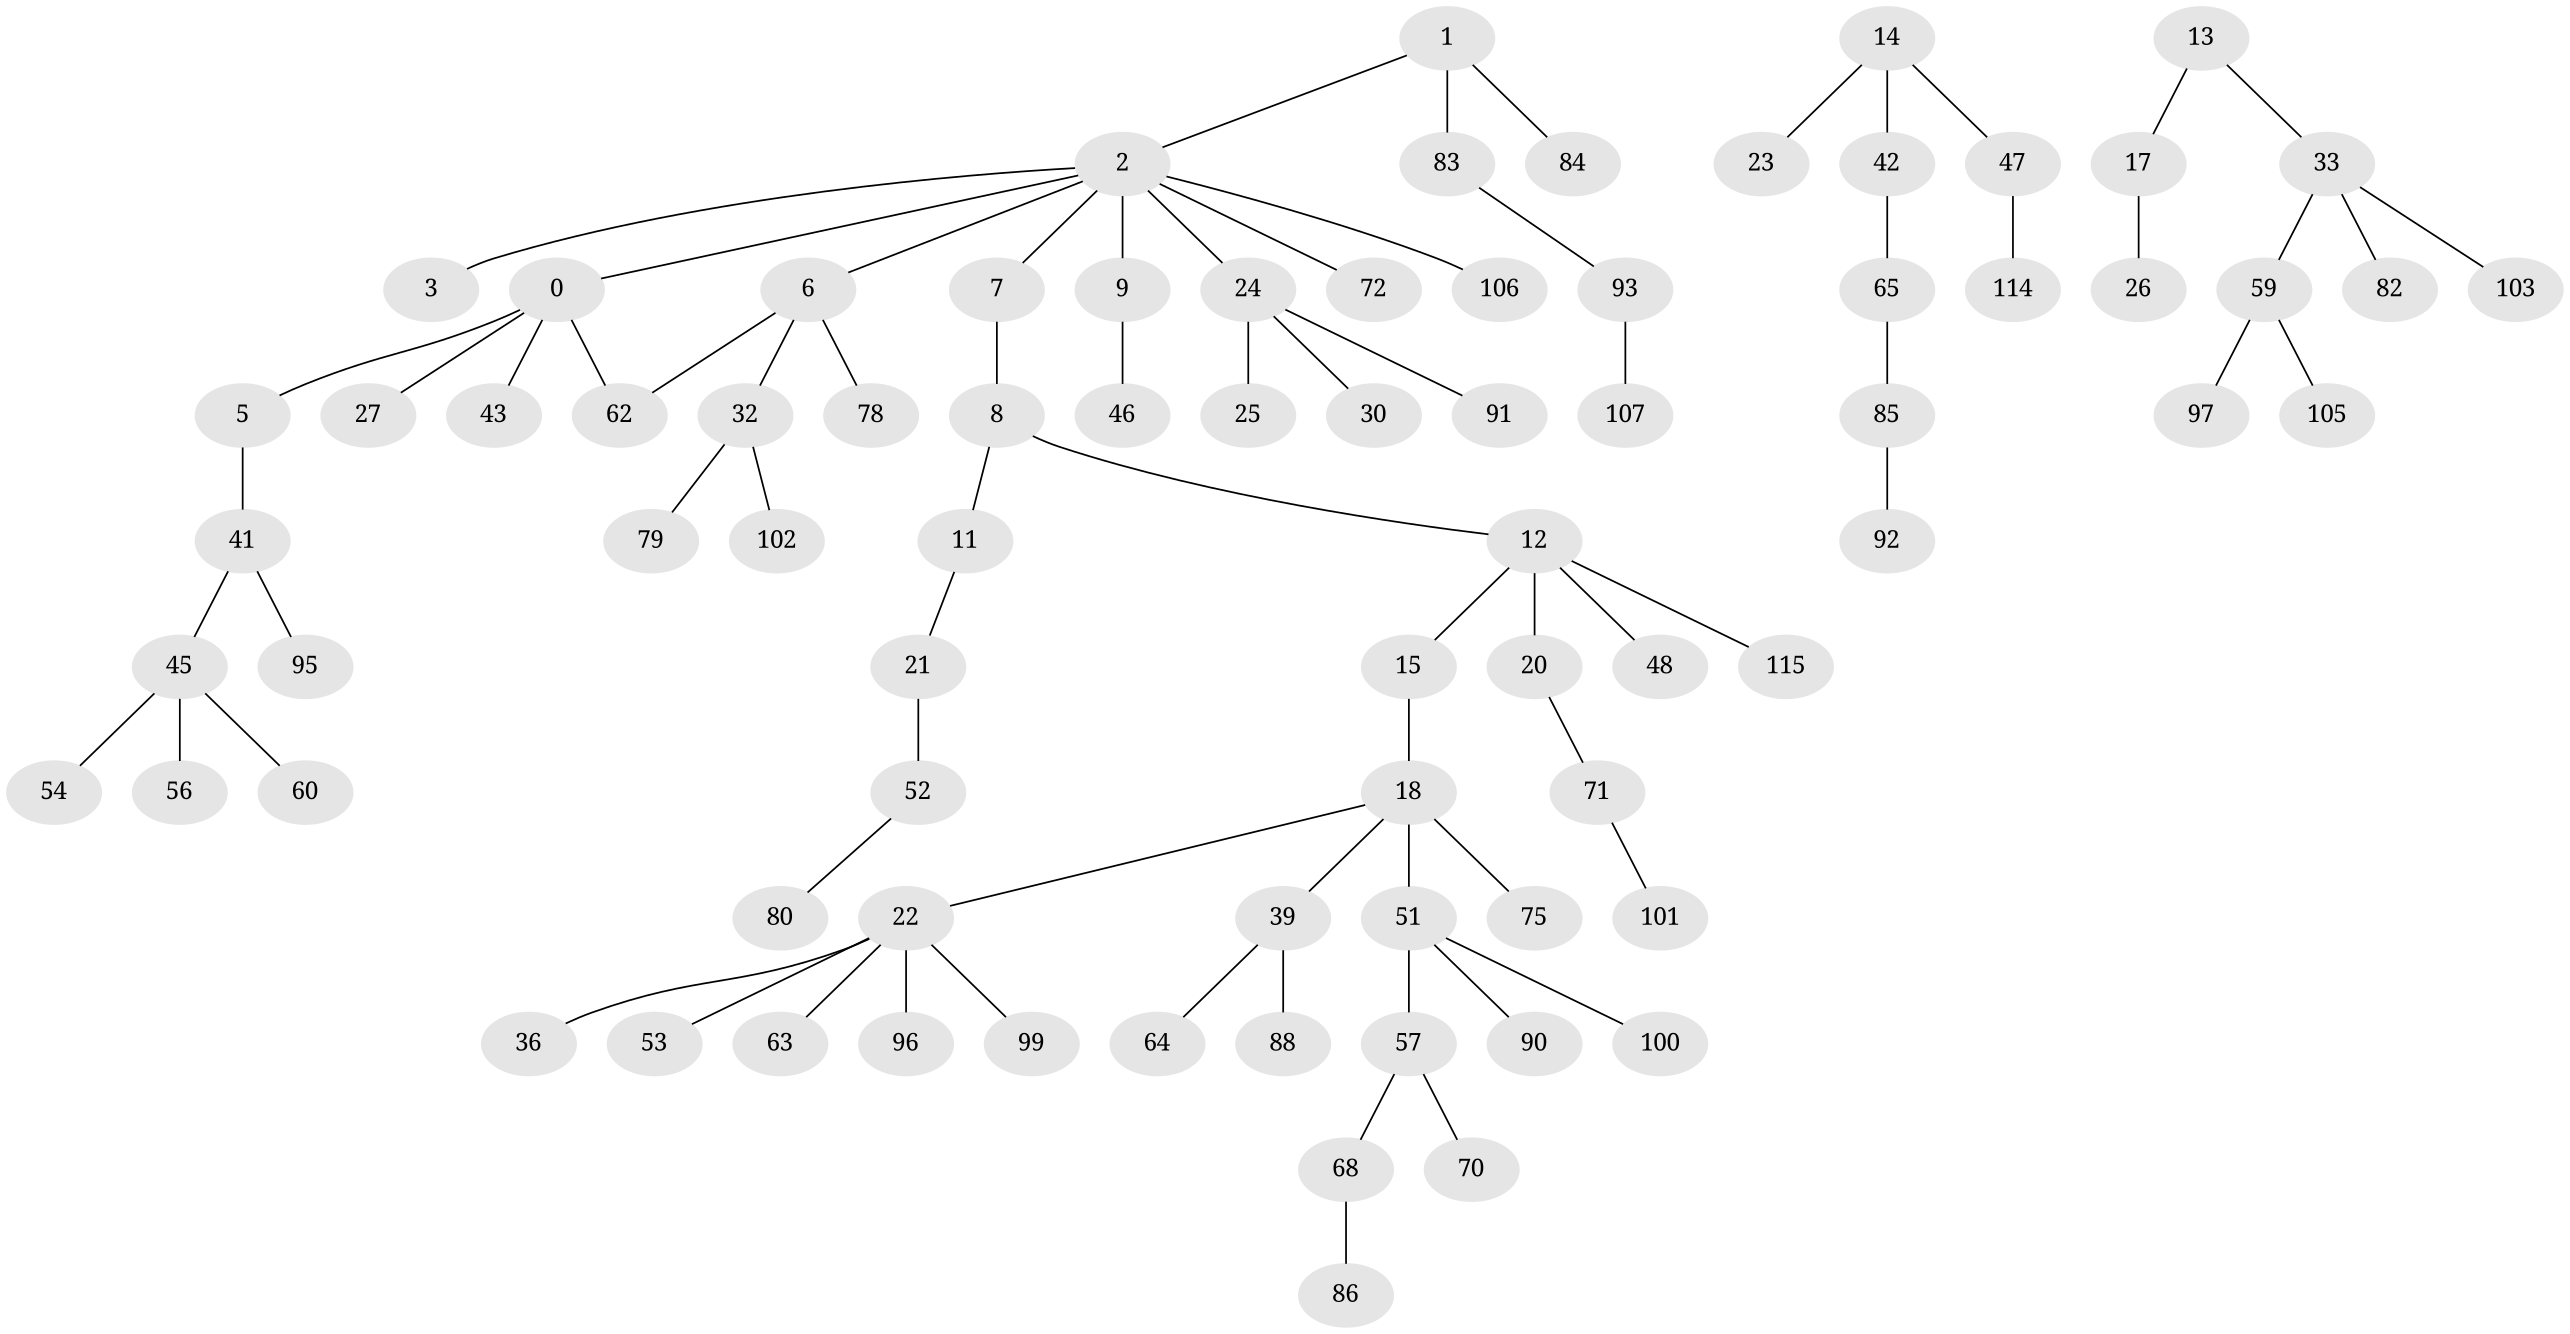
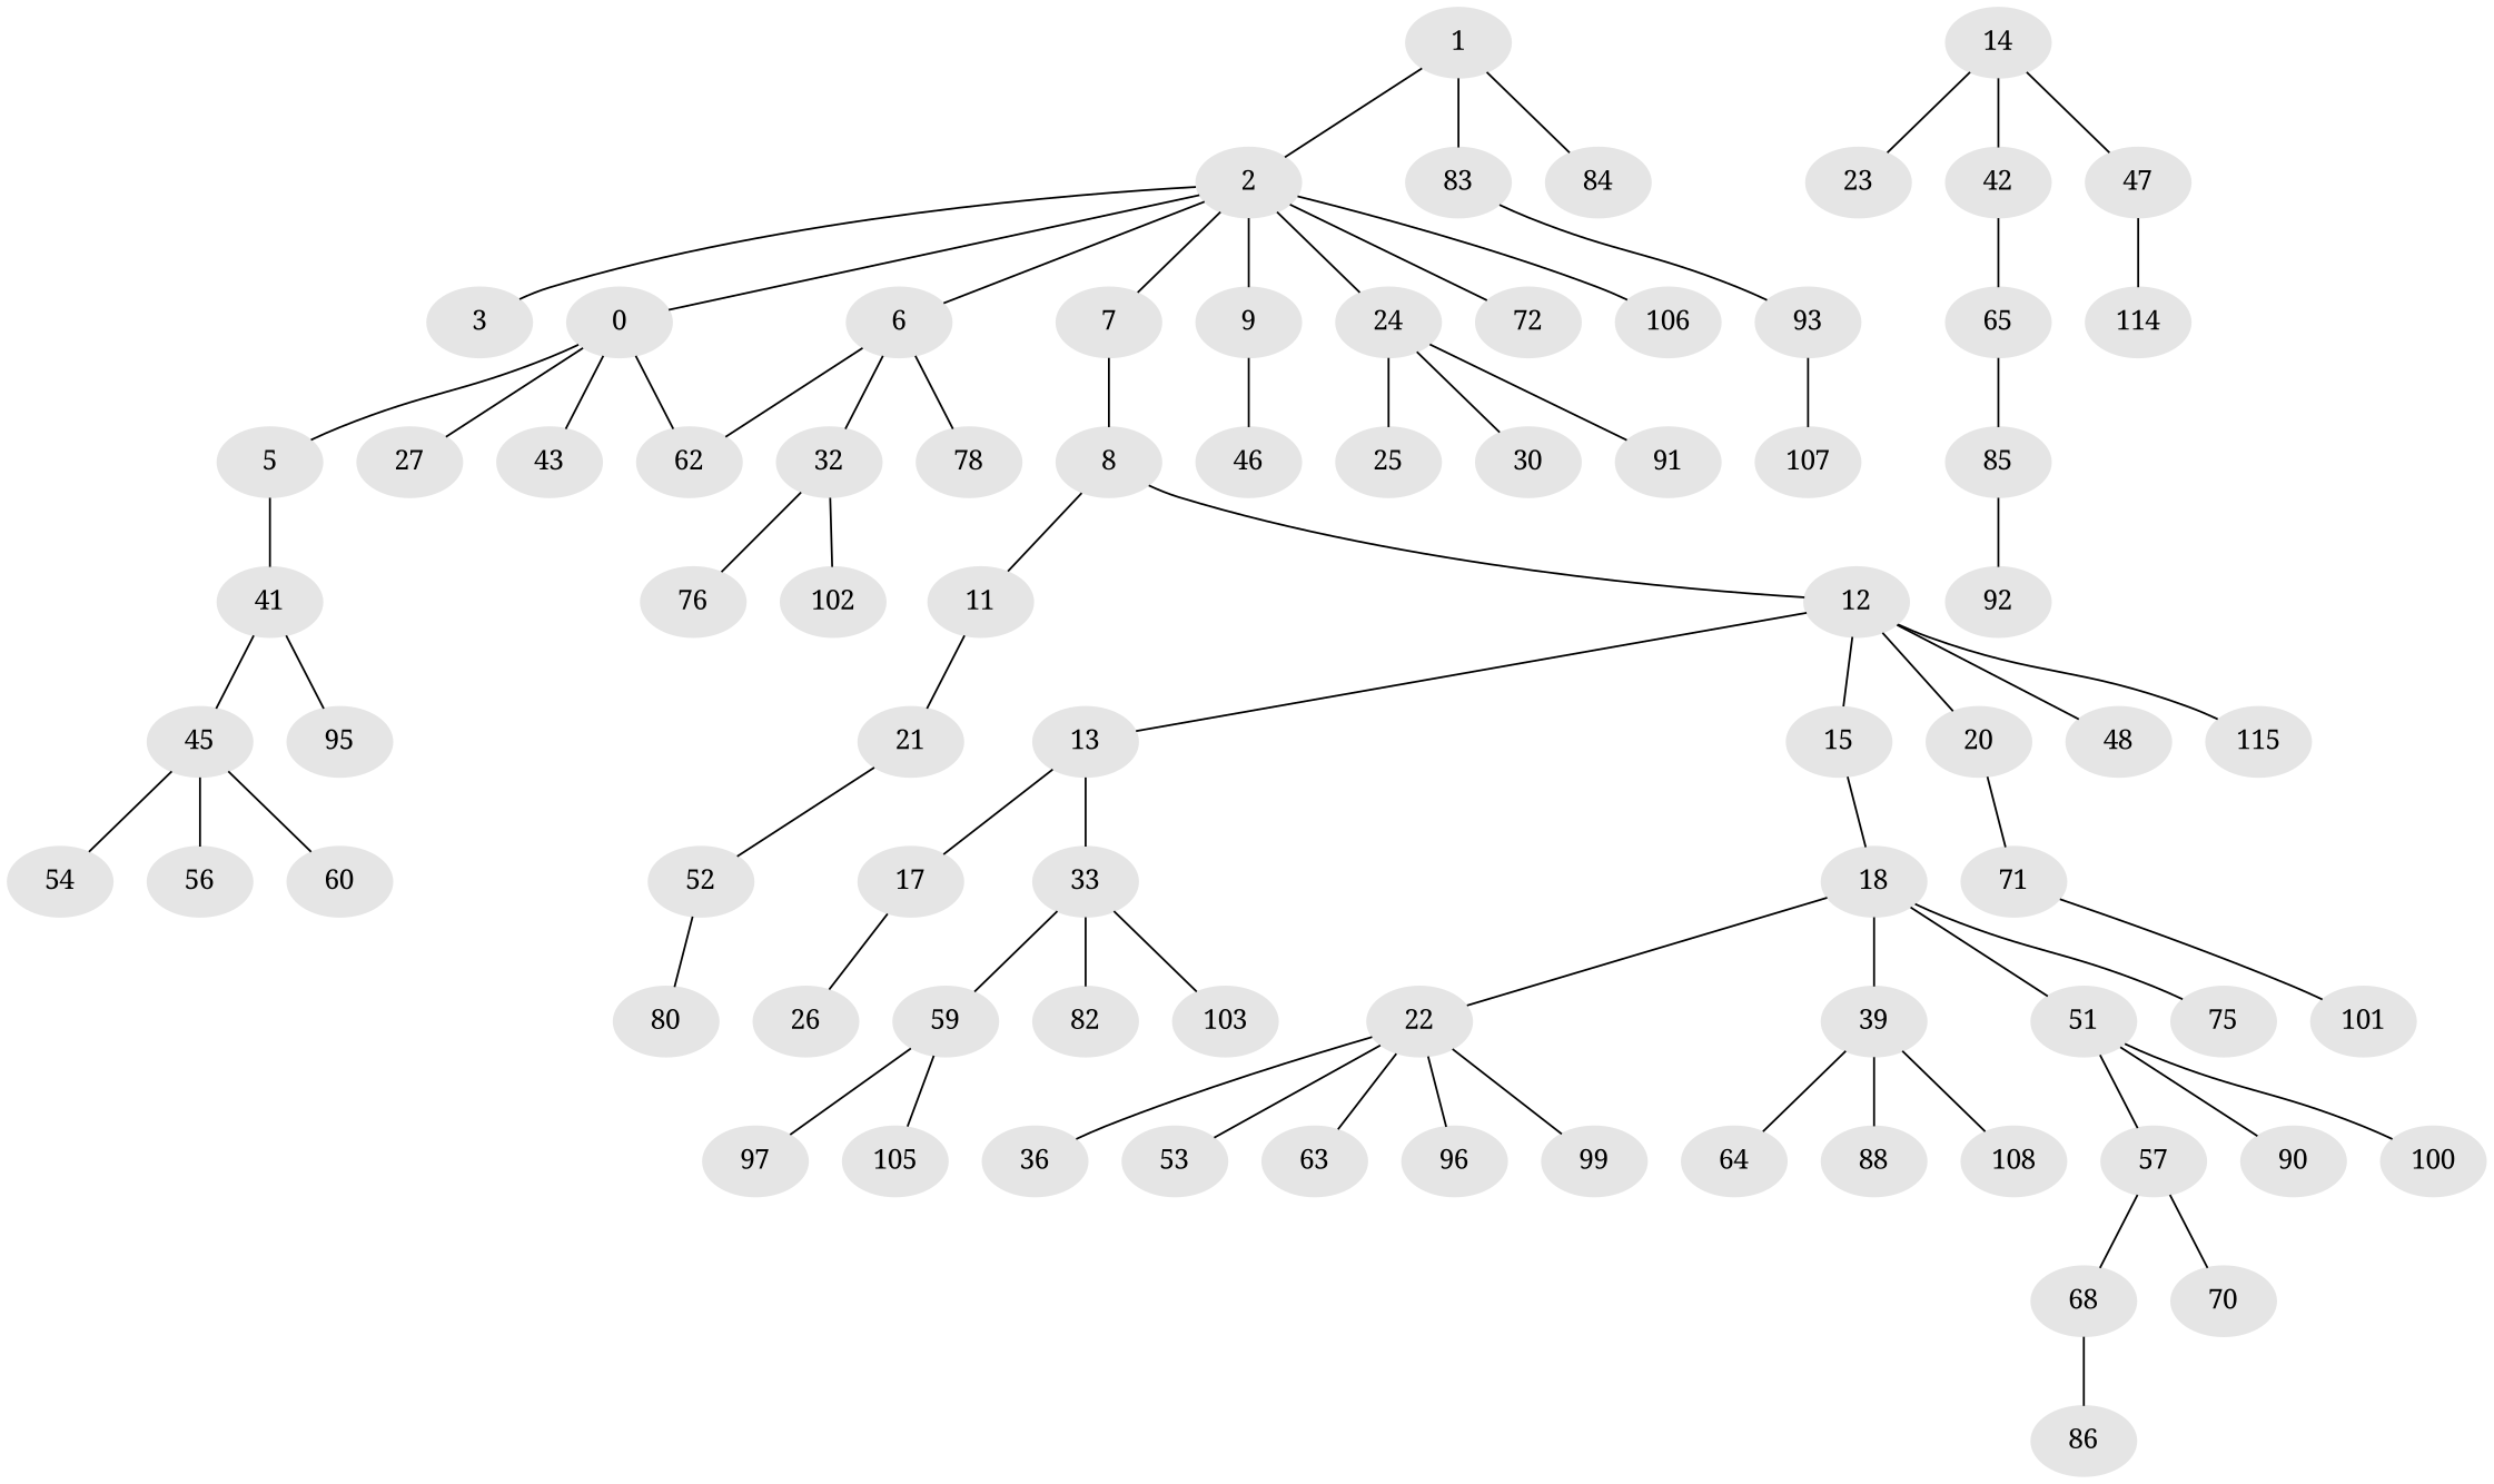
  graph {
    fontname="Noto Serif"
    node [color=gray90 fontname="Noto Serif" style=filled]
    edge [fontname="Noto Serif"]
    1 [super="+77"]
    2
    83
    84
    3 [super="+73"]
    n6 [label=0 super="+66"]
    6 [super="+10"]
    7
    9
    24 [super="+29"]
    72 [super="+87"]
    106
    93
    5
    27 [super="+37"]
    43 [super="+69"]
    62
    32 [super="+55"]
    78
    8 [super="+31"]
    46
    25
    30
    91
    41 [super="+109"]
    45 [super="+50"]
    95
    14 [super="+19"]
    23 [super="+94"]
    42 [super="+112"]
    47
-   79
+   79 [label=76]
    102
    11
    12 [super="+110"]
    21 [super="+38"]
    13 [super="+16"]
    15 [super="+34"]
    20
    48
    115
    52 [super="+111"]
    17
    33 [super="+44"]
    18 [super="+28"]
    71
    26 [super="+35"]
    59
    82
    103
    65 [super="+74"]
    114
    22 [super="+67"]
    39 [super="+49"]
    51 [super="+61"]
    75 [super="+113"]
    36 [super="+40"]
    53
    63 [super="+81"]
    96
    99
    64
    88 [super="+89"]
+   108
    57 [super="+76"]
    90
    100
    101
    80
    97 [super="+104"]
    105
    54
    56 [super="+58"]
    60
    85
    68
    70
    86 [super="+98"]
    92
    107
    1 -- 2
    1 -- 83
    1 -- 84
    2 -- 3
    2 -- n6
    2 -- 6
    2 -- 7
    2 -- 9
    2 -- 24
    2 -- 72
    2 -- 106
    83 -- 93
    n6 -- 5
    n6 -- 27
    n6 -- 43
    n6 -- 62
    6 -- 62
    6 -- 32
    6 -- 78
    7 -- 8
    9 -- 46
    24 -- 25
    24 -- 30
    24 -- 91
    93 -- 107
    5 -- 41
    32 -- 79
    32 -- 102
    8 -- 11
    8 -- 12
    41 -- 45
    41 -- 95
    45 -- 54
    45 -- 56
    45 -- 60
    14 -- 23
    14 -- 42
    14 -- 47
    42 -- 65
    47 -- 114
    11 -- 21
+   12 -- 13
    12 -- 15
    12 -- 20
    12 -- 48
    12 -- 115
    21 -- 52
    13 -- 17
    13 -- 33
    15 -- 18
    20 -- 71
    52 -- 80
    17 -- 26
    33 -- 59
    33 -- 82
    33 -- 103
    18 -- 22
    18 -- 39
    18 -- 51
    18 -- 75
    71 -- 101
    59 -- 97
    59 -- 105
    65 -- 85
    22 -- 36
    22 -- 53
    22 -- 63
    22 -- 96
    22 -- 99
    39 -- 64
    39 -- 88
+   39 -- 108
    51 -- 57
    51 -- 90
    51 -- 100
    57 -- 68
    57 -- 70
    85 -- 92
    68 -- 86
  }
